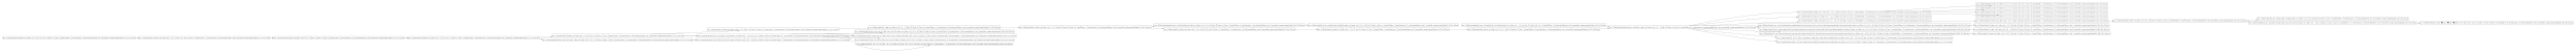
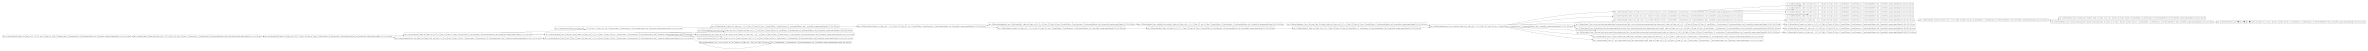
  digraph {
    rankdir=LR
    node [fontname=Arial shape=record]
    n1 [label="{type = XCUIElementTypeApplication\l|name = The Guardian\l|label = The Guardian\l|enabled = true\l|visible = true\l|x = 0\l|y = 0\l|width = 375\l|height = 667\l|index = 0\l|numberOfChildren = 2\l|eventGeneratedOnElement = false \l|screenshotPath = guardian-category/S2/pngs/0.0_0.0_750.0_1334.0.png\l}"]
    n2 [label="{type = XCUIElementTypeCollectionView\l|name = cardListView\l|enabled = true\l|visible = true\l|x = 0\l|y = 0\l|width = 375\l|height = 667\l|index = 0\l|numberOfChildren = 8\l|numInParentLayout = 0\l|eventGeneratedOnElement = false \l|screenshotPath = guardian-category/S2/pngs/0.0_0.0_750.0_1334.0.png\l}"]
-   n3 [label="{type = XCUIElementTypeWindow\l|enabled = true\l|visible = true\l|x = 0\l|y = 0\l|width = 375\l|height = 667\l|index = 0\l|numberOfChildren = 1\l|numInParentLayout = 0\l|eventGeneratedOnElement = false \l|screenshotPath = guardian-category/S2/pngs/0.0_0.0_750.0_1334.0.png\l}"]
    n4 [label="{type = XCUIElementTypeOther\l|enabled = true\l|visible = true\l|x = 0\l|y = 0\l|width = 375\l|height = 667\l|index = 0\l|numberOfChildren = 1\l|numInParentLayout = 0\l|eventGeneratedOnElement = false \l|screenshotPath = guardian-category/S2/pngs/0.0_0.0_750.0_1334.0.png\l}"]
    n5 [label="{type = XCUIElementTypeOther\l|enabled = true\l|visible = true\l|x = 0\l|y = 0\l|width = 375\l|height = 667\l|index = 0\l|numberOfChildren = 1\l|numInParentLayout = 0\l|eventGeneratedOnElement = false \l|screenshotPath = guardian-category/S2/pngs/0.0_0.0_750.0_1334.0.png\l}"]
    n6 [label="{type = XCUIElementTypeOther\l|enabled = true\l|visible = true\l|x = 0\l|y = 0\l|width = 375\l|height = 667\l|index = 0\l|numberOfChildren = 2\l|numInParentLayout = 0\l|eventGeneratedOnElement = false \l|screenshotPath = guardian-category/S2/pngs/0.0_0.0_750.0_1334.0.png\l}"]
    n7 [label="{type = XCUIElementTypeOther\l|enabled = true\l|visible = true\l|x = 0\l|y = 0\l|width = 375\l|height = 667\l|index = 0\l|numberOfChildren = 2\l|numInParentLayout = 0\l|eventGeneratedOnElement = false \l|screenshotPath = guardian-category/S2/pngs/0.0_0.0_750.0_1334.0.png\l}"]
    n8 [label="{type = XCUIElementTypeButton\l|name = Menu\l|label = Menu\l|enabled = true\l|visible = true\l|x = 311\l|y = 603\l|width = 52\l|height = 52\l|index = 1\l|numberOfChildren = 1\l|numInParentLayout = 1\l|eventGeneratedOnElement = false \l|screenshotPath = guardian-category/S2/pngs/622.0_1206.0_726.0_1310.0.png\l}"]
    n9 [label="{type = XCUIElementTypeOther\l|enabled = true\l|visible = true\l|x = 0\l|y = 0\l|width = 375\l|height = 667\l|index = 0\l|numberOfChildren = 1\l|numInParentLayout = 0\l|eventGeneratedOnElement = false \l|screenshotPath = guardian-category/S2/pngs/0.0_0.0_750.0_1334.0.png\l}"]
    n10 [label="{type = XCUIElementTypeTabBar\l|name = Tab Bar\l|label = Tab Bar\l|enabled = true\l|visible = true\l|x = 0\l|y = 618\l|width = 375\l|height = 49\l|index = 1\l|numberOfChildren = 4\l|numInParentLayout = 1\l|eventGeneratedOnElement = false \l|screenshotPath = guardian-category/S2/pngs/0.0_1236.0_750.0_1334.0.png\l}"]
    n11 [label="{type = XCUIElementTypeStaticText\l|value = \l|name = \l|label = \l|enabled = true\l|visible = true\l|x = 324\l|y = 610\l|width = 26\l|height = 33\l|index = 0\l|numberOfChildren = 0\l|numInParentLayout = 0\l|eventGeneratedOnElement = false \l|screenshotPath = guardian-category/S2/pngs/648.0_1220.0_700.0_1286.0.png\l}"]
    n12 [label="{type = XCUIElementTypeOther\l|enabled = true\l|visible = true\l|x = 0\l|y = 0\l|width = 375\l|height = 667\l|index = 0\l|numberOfChildren = 1\l|numInParentLayout = 0\l|eventGeneratedOnElement = false \l|screenshotPath = guardian-category/S2/pngs/0.0_0.0_750.0_1334.0.png\l}"]
    n13 [label="{type = XCUIElementTypeOther\l|name = Home – tab 1 of 3\l|label = Home – tab 1 of 3\l|enabled = true\l|visible = true\l|x = 0\l|y = 619\l|width = 94\l|height = 48\l|index = 0\l|numberOfChildren = 0\l|numInParentLayout = 0\l|eventGeneratedOnElement = false \l|screenshotPath = guardian-category/S2/pngs/0.0_1238.0_188.0_1334.0.png\l}"]
    n14 [label="{type = XCUIElementTypeOther\l|name = Discover – tab 2 of 3\l|label = Discover – tab 2 of 3\l|enabled = true\l|visible = true\l|x = 93\l|y = 619\l|width = 95\l|height = 48\l|index = 1\l|numberOfChildren = 0\l|numInParentLayout = 1\l|eventGeneratedOnElement = false \l|screenshotPath = guardian-category/S2/pngs/186.0_1238.0_376.0_1334.0.png\l}"]
    n15 [label="{type = XCUIElementTypeOther\l|name = Live – tab 3 of 3\l|label = Live – tab 3 of 3\l|enabled = true\l|visible = true\l|x = 187\l|y = 619\l|width = 95\l|height = 48\l|index = 2\l|numberOfChildren = 0\l|numInParentLayout = 2\l|eventGeneratedOnElement = false \l|screenshotPath = guardian-category/S2/pngs/374.0_1238.0_564.0_1334.0.png\l}"]
    n16 [label="{type = XCUIElementTypeOther\l|name =  - tab - 4 of 4\l|label =  - tab - 4 of 4\l|enabled = true\l|visible = true\l|x = 281\l|y = 619\l|width = 94\l|height = 48\l|index = 3\l|numberOfChildren = 1\l|numInParentLayout = 3\l|eventGeneratedOnElement = false \l|screenshotPath = guardian-category/S2/pngs/562.0_1238.0_750.0_1334.0.png\l}"]
    n17 [label="{type = XCUIElementTypeOther\l|enabled = true\l|visible = true\l|x = 0\l|y = 0\l|width = 375\l|height = 667\l|index = 0\l|numberOfChildren = 2\l|numInParentLayout = 0\l|eventGeneratedOnElement = false \l|screenshotPath = guardian-category/S2/pngs/0.0_0.0_750.0_1334.0.png\l}"]
    n18 [label="{type = XCUIElementTypeNavigationBar\l|name = GLAFrontCardListView\l|enabled = true\l|visible = true\l|x = 0\l|y = 20\l|width = 375\l|height = 44\l|index = 0\l|numberOfChildren = 1\l|numInParentLayout = 0\l|eventGeneratedOnElement = false \l|screenshotPath = guardian-category/S2/pngs/0.0_40.0_750.0_128.0.png\l}"]
    n19 [label="{type = XCUIElementTypeOther\l|enabled = true\l|visible = true\l|x = 0\l|y = 0\l|width = 375\l|height = 667\l|index = 1\l|numberOfChildren = 1\l|numInParentLayout = 1\l|eventGeneratedOnElement = false \l|screenshotPath = guardian-category/S2/pngs/0.0_0.0_750.0_1334.0.png\l}"]
    n20 [label="{type = XCUIElementTypeButton\l|name = backButton\l|label = backButton\l|enabled = true\l|visible = true\l|x = 0\l|y = 20\l|width = 47\l|height = 44\l|index = 0\l|numberOfChildren = 0\l|numInParentLayout = 0\l|eventGeneratedOnElement = false \l|screenshotPath = guardian-category/S2/pngs/0.0_40.0_94.0_128.0.png\l}"]
    n21 [label="{type = XCUIElementTypeOther\l|enabled = true\l|visible = true\l|x = 0\l|y = 0\l|width = 375\l|height = 667\l|index = 0\l|numberOfChildren = 1\l|numInParentLayout = 0\l|eventGeneratedOnElement = false \l|screenshotPath = guardian-category/S2/pngs/0.0_0.0_750.0_1334.0.png\l}"]
    n22 [label="{type = XCUIElementTypeOther\l|enabled = true\l|visible = true\l|x = 0\l|y = 0\l|width = 375\l|height = 667\l|index = 0\l|numberOfChildren = 2\l|numInParentLayout = 0\l|eventGeneratedOnElement = false \l|screenshotPath = guardian-category/S2/pngs/0.0_0.0_750.0_1334.0.png\l}"]
    n23 [label="{type = XCUIElementTypeOther\l|enabled = true\l|visible = true\l|x = 0\l|y = 62\l|width = 375\l|height = 12\l|index = 0\l|numberOfChildren = 4\l|numInParentLayout = 0\l|eventGeneratedOnElement = false \l|screenshotPath = guardian-category/S2/pngs/0.0_124.0_750.0_148.0.png\l}"]
    n24 [label="{type = XCUIElementTypeOther\l|enabled = true\l|visible = true\l|x = 0\l|y = 75\l|width = 375\l|height = 1016\l|index = 1\l|numberOfChildren = 0\l|numInParentLayout = 1\l|eventGeneratedOnElement = false \l|screenshotPath = guardian-category/S2/pngs/0.0_150.0_750.0_2182.0.png\l}"]
    n25 [label="{type = XCUIElementTypeOther\l|enabled = true\l|visible = true\l|x = 8\l|y = 75\l|width = 359\l|height = 47\l|index = 2\l|numberOfChildren = 1\l|numInParentLayout = 2\l|eventGeneratedOnElement = false \l|screenshotPath = guardian-category/S2/pngs/16.0_150.0_734.0_244.0.png\l}"]
    n26 [label="{type = XCUIElementTypeLink\l|name = Live: New York district attorney reportedly obtains Trump's financial records\l|label = Live: New York district attorney reportedly obtains Trump's financial records\l|enabled = true\l|visible = true\l|x = 8\l|y = 130\l|width = 359\l|height = 405\l|index = 3\l|numberOfChildren = 1\l|numInParentLayout = 3\l|eventGeneratedOnElement = false \l|screenshotPath = guardian-category/S2/pngs/16.0_260.0_734.0_1070.0.png\l}"]
    n27 [label="{type = XCUIElementTypeLink\l|name = Outrage as Marjorie Taylor Greene displays transphobic sign in Congress\l|label = Outrage as Marjorie Taylor Greene displays transphobic sign in Congress\l|enabled = true\l|visible = true\l|x = 8\l|y = 543\l|width = 176\l|height = 204\l|index = 4\l|numberOfChildren = 1\l|numInParentLayout = 4\l|eventGeneratedOnElement = false \l|screenshotPath = guardian-category/S2/pngs/16.0_1086.0_368.0_1494.0.png\l}"]
    n28 [label="{type = XCUIElementTypeLink\l|name = Trans doctor Rachel Levine faces historic Senate confirmation hearing\l|label = Trans doctor Rachel Levine faces historic Senate confirmation hearing\l|enabled = true\l|visible = true\l|x = 191\l|y = 543\l|width = 176\l|height = 204\l|index = 5\l|numberOfChildren = 1\l|numInParentLayout = 5\l|eventGeneratedOnElement = false \l|screenshotPath = guardian-category/S2/pngs/382.0_1086.0_734.0_1494.0.png\l}"]
    n29 [label="{type = XCUIElementTypeOther\l|value = 0%\l|name = Vertical scroll bar, 10 pages\l|label = Vertical scroll bar, 10 pages\l|enabled = true\l|visible = true\l|x = 342\l|y = 64\l|width = 30\l|height = 554\l|index = 6\l|numberOfChildren = 0\l|numInParentLayout = 6\l|eventGeneratedOnElement = false \l|screenshotPath = guardian-category/S2/pngs/684.0_128.0_744.0_1236.0.png\l}"]
    n30 [label="{type = XCUIElementTypeOther\l|value = 0%\l|name = Horizontal scroll bar, 1 page\l|label = Horizontal scroll bar, 1 page\l|enabled = true\l|visible = true\l|x = 0\l|y = 585\l|width = 375\l|height = 30\l|index = 7\l|numberOfChildren = 0\l|numInParentLayout = 7\l|eventGeneratedOnElement = false \l|screenshotPath = guardian-category/S2/pngs/0.0_1170.0_750.0_1230.0.png\l}"]
    n31 [label="{type = XCUIElementTypeOther\l|enabled = true\l|visible = true\l|x = 0\l|y = 64\l|width = 375\l|height = 1\l|index = 0\l|numberOfChildren = 0\l|numInParentLayout = 0\l|eventGeneratedOnElement = false \l|screenshotPath = guardian-category/S2/pngs/0.0_128.0_750.0_130.0.png\l}"]
    n32 [label="{type = XCUIElementTypeOther\l|enabled = true\l|visible = true\l|x = 0\l|y = 67\l|width = 375\l|height = 1\l|index = 1\l|numberOfChildren = 0\l|numInParentLayout = 1\l|eventGeneratedOnElement = false \l|screenshotPath = guardian-category/S2/pngs/0.0_134.0_750.0_136.0.png\l}"]
    n33 [label="{type = XCUIElementTypeOther\l|enabled = true\l|visible = true\l|x = 0\l|y = 70\l|width = 375\l|height = 1\l|index = 2\l|numberOfChildren = 0\l|numInParentLayout = 2\l|eventGeneratedOnElement = false \l|screenshotPath = guardian-category/S2/pngs/0.0_140.0_750.0_142.0.png\l}"]
    n34 [label="{type = XCUIElementTypeOther\l|enabled = true\l|visible = true\l|x = 0\l|y = 73\l|width = 375\l|height = 1\l|index = 3\l|numberOfChildren = 0\l|numInParentLayout = 3\l|eventGeneratedOnElement = false \l|screenshotPath = guardian-category/S2/pngs/0.0_146.0_750.0_148.0.png\l}"]
    n35 [label="{type = XCUIElementTypeOther\l|enabled = true\l|visible = true\l|x = 8\l|y = 76\l|width = 359\l|height = 38\l|index = 0\l|numberOfChildren = 1\l|numInParentLayout = 0\l|eventGeneratedOnElement = false \l|screenshotPath = guardian-category/S2/pngs/16.0_152.0_734.0_228.0.png\l}"]
    n36 [label="{type = XCUIElementTypeOther\l|enabled = true\l|visible = true\l|x = 8\l|y = 130\l|width = 359\l|height = 405\l|index = 0\l|numberOfChildren = 5\l|numInParentLayout = 0\l|eventGeneratedOnElement = false \l|screenshotPath = guardian-category/S2/pngs/16.0_260.0_734.0_1070.0.png\l}"]
    n37 [label="{type = XCUIElementTypeOther\l|enabled = true\l|visible = true\l|x = 8\l|y = 543\l|width = 176\l|height = 204\l|index = 0\l|numberOfChildren = 4\l|numInParentLayout = 0\l|eventGeneratedOnElement = false \l|screenshotPath = guardian-category/S2/pngs/16.0_1086.0_368.0_1494.0.png\l}"]
    n38 [label="{type = XCUIElementTypeOther\l|enabled = true\l|visible = true\l|x = 191\l|y = 543\l|width = 176\l|height = 204\l|index = 0\l|numberOfChildren = 4\l|numInParentLayout = 0\l|eventGeneratedOnElement = false \l|screenshotPath = guardian-category/S2/pngs/382.0_1086.0_734.0_1494.0.png\l}"]
    n39 [label="{type = XCUIElementTypeOther\l|enabled = true\l|visible = true\l|x = 8\l|y = 80\l|width = 359\l|height = 34\l|index = 0\l|numberOfChildren = 2\l|numInParentLayout = 0\l|eventGeneratedOnElement = false \l|screenshotPath = guardian-category/S2/pngs/16.0_160.0_734.0_228.0.png\l}"]
    n40 [label="{type = XCUIElementTypeLink\l|name = US politics\l|label = US politics\l|enabled = true\l|visible = true\l|x = 8\l|y = 80\l|width = 317\l|height = 32\l|index = 0\l|numberOfChildren = 0\l|numInParentLayout = 0\l|eventGeneratedOnElement = false \l|screenshotPath = guardian-category/S2/pngs/16.0_160.0_650.0_224.0.png\l}"]
    n41 [label="{type = XCUIElementTypeButton\l|name = Add section to home page\l|label = Add section to home page\l|enabled = true\l|visible = true\l|x = 333\l|y = 80\l|width = 34\l|height = 34\l|index = 1\l|numberOfChildren = 1\l|numInParentLayout = 1\l|eventGeneratedOnElement = false \l|screenshotPath = guardian-category/S2/pngs/666.0_160.0_734.0_228.0.png\l}"]
    n42 [label="{type = XCUIElementTypeStaticText\l|value = \l|name = \l|label = \l|enabled = true\l|visible = true\l|x = 341\l|y = 84\l|width = 18\l|height = 22\l|index = 0\l|numberOfChildren = 0\l|numInParentLayout = 0\l|eventGeneratedOnElement = false \l|screenshotPath = guardian-category/S2/pngs/682.0_168.0_718.0_212.0.png\l}"]
    n1 -> n2
    n2 -> n23
    n2 -> n24
    n2 -> n25
    n2 -> n26
    n2 -> n27
    n2 -> n28
    n2 -> n29
    n2 -> n30
-   n3 -> n4
    n4 -> n5
    n5 -> n6
    n6 -> n7
    n6 -> n8
    n7 -> n9
    n7 -> n10
    n8 -> n11
    n9 -> n12
    n10 -> n13
    n10 -> n14
    n10 -> n15
    n10 -> n16
    n12 -> n17
    n17 -> n18
    n17 -> n19
    n18 -> n20
    n19 -> n21
    n21 -> n22
    n22 -> n2
    n23 -> n31
    n23 -> n32
    n23 -> n33
    n23 -> n34
    n25 -> n35
    n26 -> n36
    n27 -> n37
    n28 -> n38
    n35 -> n39
    n39 -> n40
    n39 -> n41
    n41 -> n42
  }
